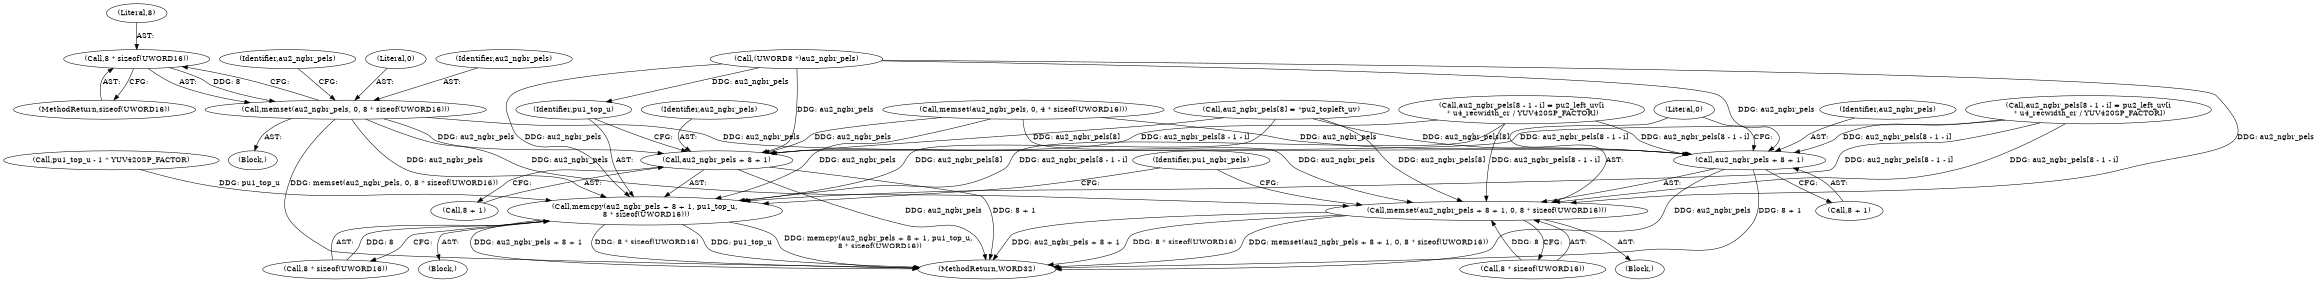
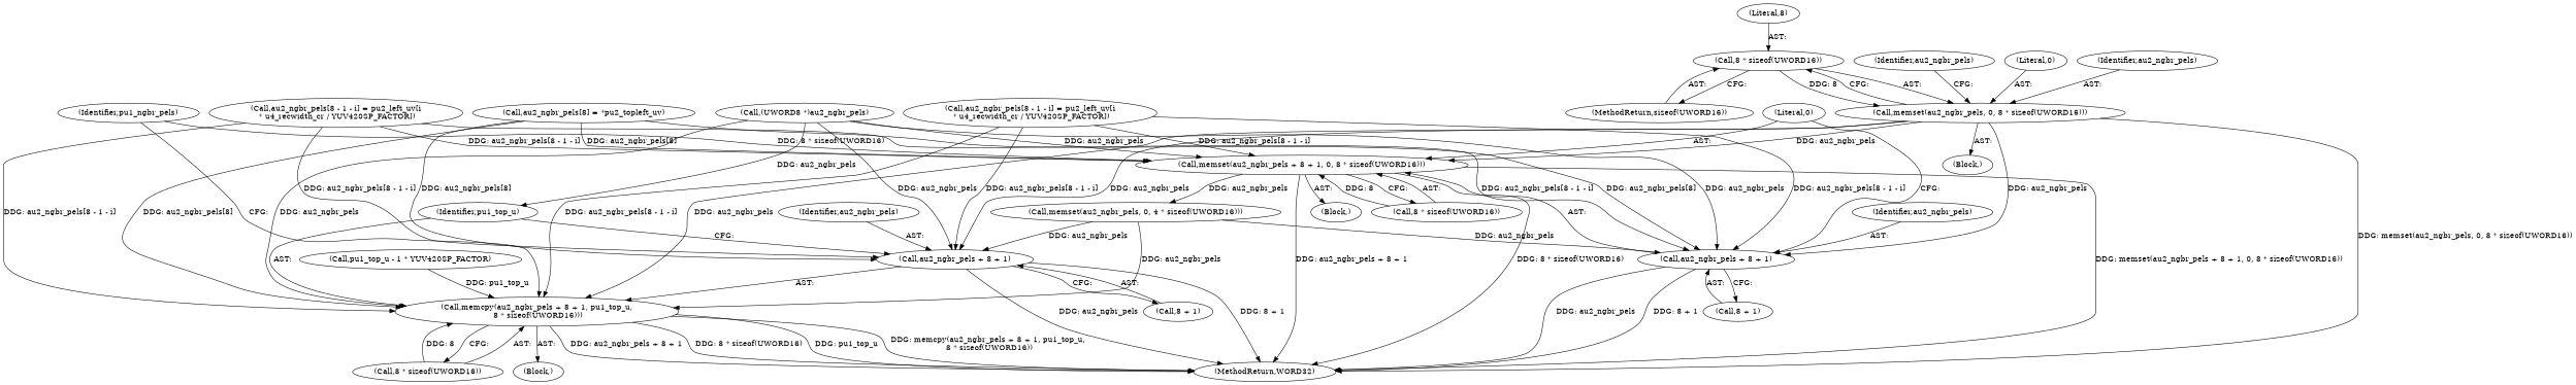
  digraph {
    n1 [label="(Call,8 * sizeof(UWORD16))"]
    n2 [label="(Call,memset(au2_ngbr_pels, 0, 8 * sizeof(UWORD16)))"]
    n3 [label="(MethodReturn,sizeof(UWORD16))"]
    n4 [label="(Call,memcpy(au2_ngbr_pels + 8 + 1, pu1_top_u,\n 8 * sizeof(UWORD16)))"]
    n5 [label="(Call,au2_ngbr_pels + 8 + 1)"]
    n6 [label="(Call,memset(au2_ngbr_pels + 8 + 1, 0, 8 * sizeof(UWORD16)))"]
    n7 [label="(Call,au2_ngbr_pels + 8 + 1)"]
    n8 [label="(MethodReturn,WORD32)"]
    n9 [label="(Block,)"]
    n10 [label="(Call,8 * sizeof(UWORD16))"]
    n11 [label="(Block,)"]
    n12 [label="(Call,8 + 1)"]
    n13 [label="(Block,)"]
    n14 [label="(Call,8 * sizeof(UWORD16))"]
    n15 [label="(Call,8 + 1)"]
    n16 [label="(Call,memset(au2_ngbr_pels, 0, 4 * sizeof(UWORD16)))"]
    n17 [label="(Call,au2_ngbr_pels[8] = *pu2_topleft_uv)"]
    n18 [label="(Identifier,pu1_ngbr_pels)"]
    n19 [label="(Call,pu1_top_u - 1 * YUV420SP_FACTOR)"]
    n20 [label="(Call,au2_ngbr_pels[8 - 1 - i] = pu2_left_uv[i\n * u4_recwidth_cr / YUV420SP_FACTOR])"]
    n21 [label="(Literal,8)"]
    n22 [label="(Identifier,au2_ngbr_pels)"]
    n23 [label="(Identifier,au2_ngbr_pels)"]
    n24 [label="(Call,au2_ngbr_pels[8 - 1 - i] = pu2_left_uv[i\n * u4_recwidth_cr / YUV420SP_FACTOR])"]
    n25 [label="(Literal,0)"]
    n26 [label="(Call,(UWORD8 *)au2_ngbr_pels)"]
    n27 [label="(Identifier,pu1_top_u)"]
    n28 [label="(Identifier,au2_ngbr_pels)"]
    n29 [label="(Literal,0)"]
    n30 [label="(Identifier,au2_ngbr_pels)"]
    n1 -> n2 [label="AST: "]
    n1 -> n2 [label="DDG: 8"]
    n1 -> n3 [label="CFG: "]
    n2 -> n1 [label="CFG: "]
    n2 -> n4 [label="DDG: au2_ngbr_pels"]
    n2 -> n5 [label="DDG: au2_ngbr_pels"]
    n2 -> n6 [label="DDG: au2_ngbr_pels"]
    n2 -> n7 [label="DDG: au2_ngbr_pels"]
    n2 -> n8 [label="DDG: memset(au2_ngbr_pels, 0, 8 * sizeof(UWORD16))"]
    n2 -> n9 [label="AST: "]
    n3 -> n1 [label="AST: "]
    n4 -> n8 [label="DDG: au2_ngbr_pels + 8 + 1"]
    n4 -> n8 [label="DDG: 8 * sizeof(UWORD16)"]
    n4 -> n8 [label="DDG: pu1_top_u"]
    n4 -> n8 [label="DDG: memcpy(au2_ngbr_pels + 8 + 1, pu1_top_u,\n 8 * sizeof(UWORD16))"]
    n4 -> n10 [label="CFG: "]
    n4 -> n11 [label="AST: "]
    n5 -> n4 [label="AST: "]
    n5 -> n8 [label="DDG: au2_ngbr_pels"]
    n5 -> n8 [label="DDG: 8 + 1"]
    n5 -> n12 [label="CFG: "]
    n6 -> n8 [label="DDG: au2_ngbr_pels + 8 + 1"]
    n6 -> n8 [label="DDG: 8 * sizeof(UWORD16)"]
    n6 -> n8 [label="DDG: memset(au2_ngbr_pels + 8 + 1, 0, 8 * sizeof(UWORD16))"]
    n6 -> n13 [label="AST: "]
    n6 -> n14 [label="CFG: "]
    n7 -> n6 [label="AST: "]
    n7 -> n8 [label="DDG: au2_ngbr_pels"]
    n7 -> n8 [label="DDG: 8 + 1"]
    n7 -> n15 [label="CFG: "]
    n10 -> n4 [label="AST: "]
    n10 -> n4 [label="DDG: 8"]
    n12 -> n5 [label="AST: "]
    n14 -> n6 [label="AST: "]
    n14 -> n6 [label="DDG: 8"]
    n15 -> n7 [label="AST: "]
    n16 -> n4 [label="DDG: au2_ngbr_pels"]
    n16 -> n5 [label="DDG: au2_ngbr_pels"]
-   n16 -> n6 [label="DDG: au2_ngbr_pels"]
+   n6 -> n16 [label="DDG: au2_ngbr_pels"]
    n16 -> n7 [label="DDG: au2_ngbr_pels"]
    n17 -> n4 [label="DDG: au2_ngbr_pels[8]"]
    n17 -> n5 [label="DDG: au2_ngbr_pels[8]"]
    n17 -> n6 [label="DDG: au2_ngbr_pels[8]"]
    n17 -> n7 [label="DDG: au2_ngbr_pels[8]"]
    n18 -> n4 [label="CFG: "]
-   n18 -> n6 [label="CFG: "]
+   n18 -> n6 [label="DDG: 8 * sizeof(UWORD16)"]
    n19 -> n4 [label="DDG: pu1_top_u"]
    n20 -> n4 [label="DDG: au2_ngbr_pels[8 - 1 - i]"]
    n20 -> n5 [label="DDG: au2_ngbr_pels[8 - 1 - i]"]
    n20 -> n6 [label="DDG: au2_ngbr_pels[8 - 1 - i]"]
    n20 -> n7 [label="DDG: au2_ngbr_pels[8 - 1 - i]"]
    n21 -> n1 [label="AST: "]
    n22 -> n7 [label="AST: "]
    n23 -> n2 [label="CFG: "]
    n24 -> n4 [label="DDG: au2_ngbr_pels[8 - 1 - i]"]
    n24 -> n5 [label="DDG: au2_ngbr_pels[8 - 1 - i]"]
    n24 -> n6 [label="DDG: au2_ngbr_pels[8 - 1 - i]"]
    n24 -> n7 [label="DDG: au2_ngbr_pels[8 - 1 - i]"]
    n25 -> n2 [label="AST: "]
    n26 -> n4 [label="DDG: au2_ngbr_pels"]
    n26 -> n5 [label="DDG: au2_ngbr_pels"]
    n26 -> n6 [label="DDG: au2_ngbr_pels"]
    n26 -> n7 [label="DDG: au2_ngbr_pels"]
    n26 -> n27 [label="DDG: au2_ngbr_pels"]
    n27 -> n4 [label="AST: "]
    n27 -> n5 [label="CFG: "]
    n28 -> n2 [label="AST: "]
    n29 -> n6 [label="AST: "]
    n29 -> n7 [label="CFG: "]
    n30 -> n5 [label="AST: "]
  }
